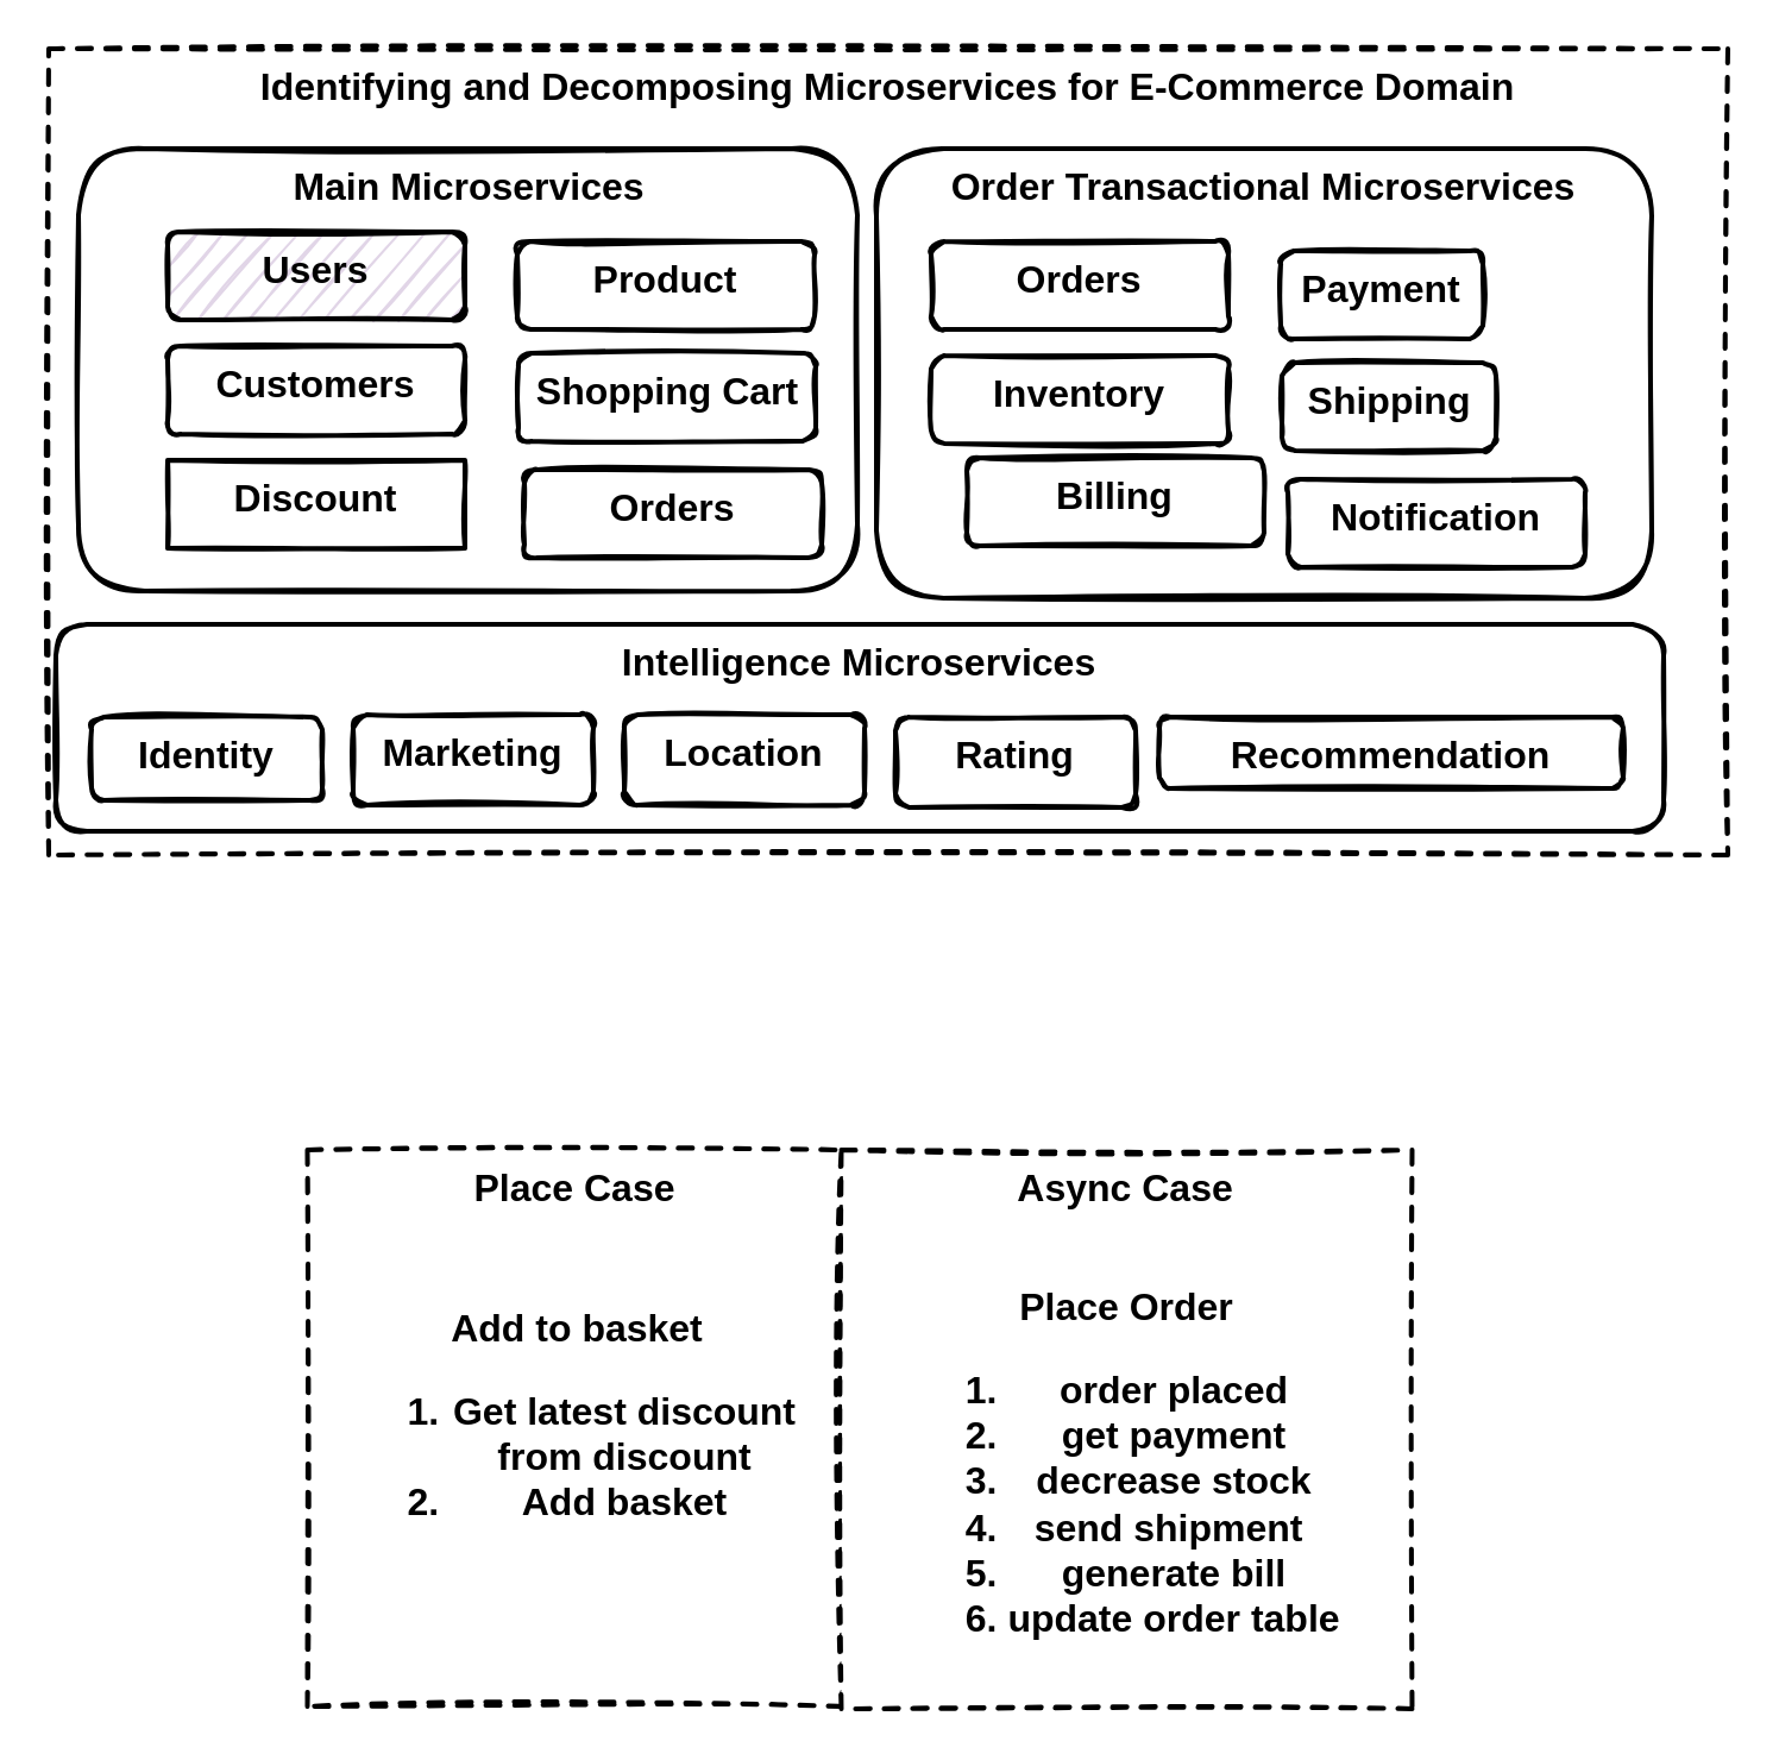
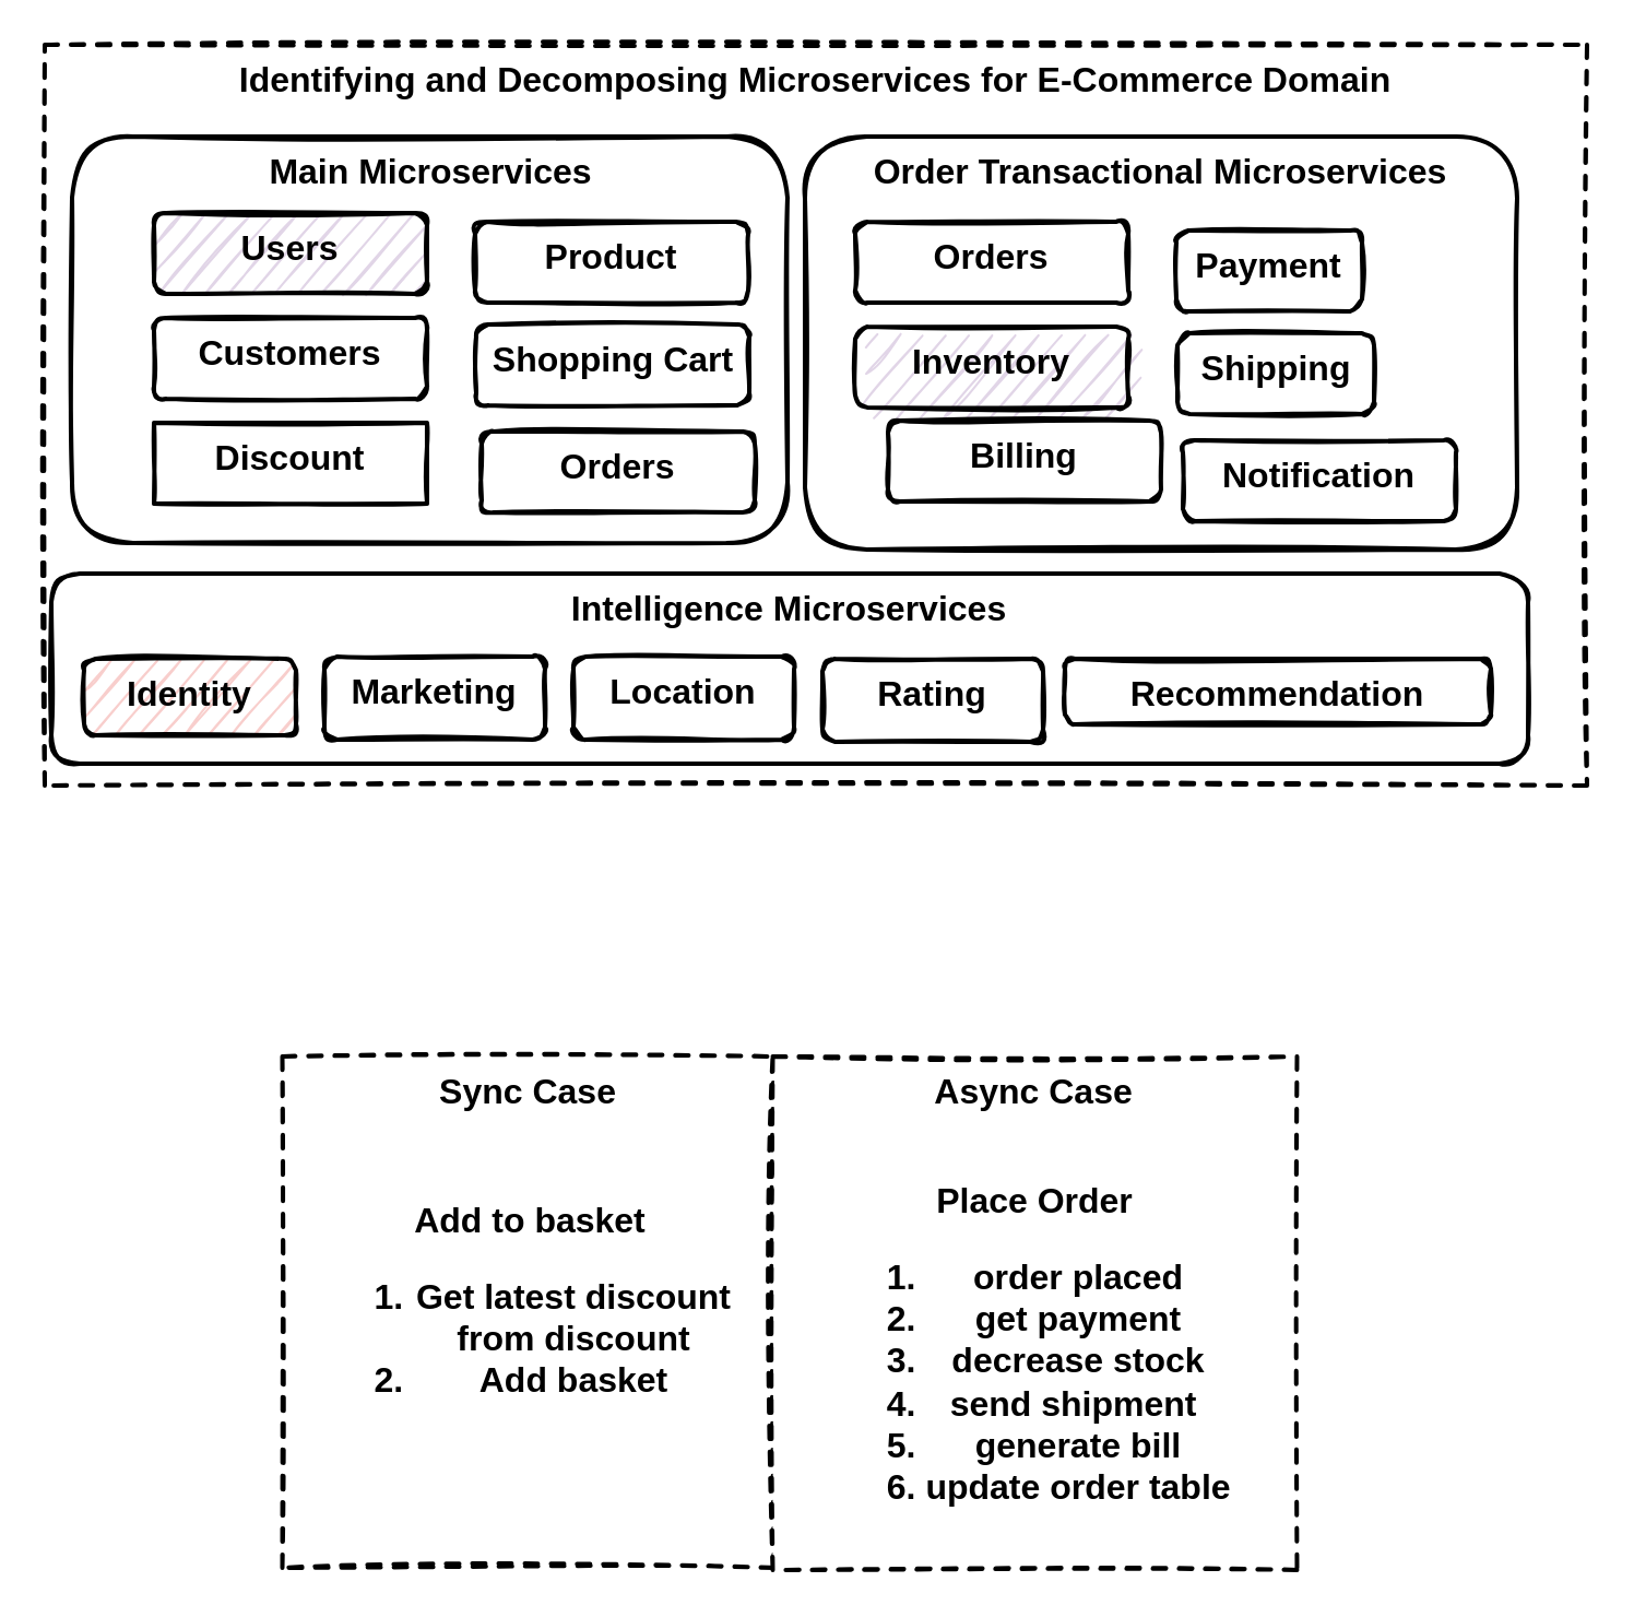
  <mxCell id="0" />
  <mxCell id="1" parent="0" />
  <mxCell id="2" value="&lt;b&gt;Identifying and Decomposing Microservices for E-Commerce Domain&lt;/b&gt;" style="rounded=0;whiteSpace=wrap;html=1;sketch=1;fontSize=16;dashed=1;strokeWidth=2;verticalAlign=top;" vertex="1" parent="1"><mxGeometry x="20" y="20" width="706" height="339" as="geometry" /></mxCell>
  <mxCell id="3" value="Main Microservices" style="rounded=1;whiteSpace=wrap;html=1;sketch=1;fontSize=16;strokeWidth=2;fontStyle=1;horizontal=1;verticalAlign=top;" vertex="1" parent="1"><mxGeometry x="32.5" y="62" width="327.5" height="186" as="geometry" /></mxCell>
  <mxCell id="4" value="Users" style="rounded=1;whiteSpace=wrap;html=1;sketch=1;fontSize=16;strokeWidth=2;fontStyle=1;horizontal=1;verticalAlign=top;fillColor=#e1d5e7;" vertex="1" parent="1"><mxGeometry x="70" y="97" width="125" height="37" as="geometry" /></mxCell>
  <mxCell id="5" value="Customers" style="rounded=1;whiteSpace=wrap;html=1;sketch=1;fontSize=16;strokeWidth=2;fontStyle=1;horizontal=1;verticalAlign=top;" vertex="1" parent="1"><mxGeometry x="70" y="145" width="125" height="37" as="geometry" /></mxCell>
  <mxCell id="6" value="Product" style="rounded=1;whiteSpace=wrap;html=1;sketch=1;fontSize=16;strokeWidth=2;fontStyle=1;horizontal=1;verticalAlign=top;" vertex="1" parent="1"><mxGeometry x="217" y="101" width="125" height="37" as="geometry" /></mxCell>
  <mxCell id="7" value="Shopping Cart" style="rounded=1;whiteSpace=wrap;html=1;sketch=1;fontSize=16;strokeWidth=2;fontStyle=1;horizontal=1;verticalAlign=top;" vertex="1" parent="1"><mxGeometry x="217.5" y="148" width="125" height="37" as="geometry" /></mxCell>
  <mxCell id="8" value="Discount" style="whiteSpace=wrap;html=1;sketch=1;fontSize=16;strokeWidth=2;fontStyle=1;horizontal=1;verticalAlign=top;rounded=0;" vertex="1" parent="1"><mxGeometry x="70" y="193" width="125" height="37" as="geometry" /></mxCell>
  <mxCell id="9" value="Orders" style="rounded=1;whiteSpace=wrap;html=1;sketch=1;fontSize=16;strokeWidth=2;fontStyle=1;horizontal=1;verticalAlign=top;" vertex="1" parent="1"><mxGeometry x="220" y="197" width="125" height="37" as="geometry" /></mxCell>
  <mxCell id="10" value="Order Transactional Microservices" style="rounded=1;whiteSpace=wrap;html=1;sketch=1;fontSize=16;strokeWidth=2;fontStyle=1;horizontal=1;verticalAlign=top;" vertex="1" parent="1"><mxGeometry x="368" y="62" width="326" height="189" as="geometry" /></mxCell>
  <mxCell id="11" value="Orders" style="rounded=1;whiteSpace=wrap;html=1;sketch=1;fontSize=16;strokeWidth=2;fontStyle=1;horizontal=1;verticalAlign=top;" vertex="1" parent="1"><mxGeometry x="391" y="101" width="125" height="37" as="geometry" /></mxCell>
- <mxCell id="12" value="Inventory" style="rounded=1;whiteSpace=wrap;html=1;sketch=1;fontSize=16;strokeWidth=2;fontStyle=1;horizontal=1;verticalAlign=top;" vertex="1" parent="1"><mxGeometry x="391" y="149" width="125" height="37" as="geometry" /></mxCell>
+ <mxCell id="12" value="Inventory" style="rounded=1;whiteSpace=wrap;html=1;sketch=1;fontSize=16;strokeWidth=2;fontStyle=1;horizontal=1;verticalAlign=top;fillColor=#e1d5e7;" vertex="1" parent="1"><mxGeometry x="391" y="149" width="125" height="37" as="geometry" /></mxCell>
  <mxCell id="13" value="Payment" style="rounded=1;whiteSpace=wrap;html=1;sketch=1;fontSize=16;strokeWidth=2;fontStyle=1;horizontal=1;verticalAlign=top;" vertex="1" parent="1"><mxGeometry x="538" y="105" width="85" height="37" as="geometry" /></mxCell>
  <mxCell id="14" value="Shipping" style="rounded=1;whiteSpace=wrap;html=1;sketch=1;fontSize=16;strokeWidth=2;fontStyle=1;horizontal=1;verticalAlign=top;" vertex="1" parent="1"><mxGeometry x="538.5" y="152" width="90" height="37" as="geometry" /></mxCell>
  <mxCell id="15" value="Billing" style="rounded=1;whiteSpace=wrap;html=1;sketch=1;fontSize=16;strokeWidth=2;fontStyle=1;horizontal=1;verticalAlign=top;" vertex="1" parent="1"><mxGeometry x="406" y="192" width="125" height="37" as="geometry" /></mxCell>
  <mxCell id="16" value="Notification" style="rounded=1;whiteSpace=wrap;html=1;sketch=1;fontSize=16;strokeWidth=2;fontStyle=1;horizontal=1;verticalAlign=top;" vertex="1" parent="1"><mxGeometry x="541" y="201" width="125" height="37" as="geometry" /></mxCell>
  <mxCell id="17" value="Intelligence Microservices" style="rounded=1;whiteSpace=wrap;html=1;sketch=1;fontSize=16;strokeWidth=2;fontStyle=1;horizontal=1;verticalAlign=top;" vertex="1" parent="1"><mxGeometry x="23" y="262" width="676" height="87" as="geometry" /></mxCell>
- <mxCell id="18" value="Identity" style="rounded=1;whiteSpace=wrap;html=1;sketch=1;fontSize=16;strokeWidth=2;fontStyle=1;horizontal=1;verticalAlign=top;" vertex="1" parent="1"><mxGeometry x="38" y="301" width="97" height="35" as="geometry" /></mxCell>
+ <mxCell id="18" value="Identity" style="rounded=1;whiteSpace=wrap;html=1;sketch=1;fontSize=16;strokeWidth=2;fontStyle=1;horizontal=1;verticalAlign=top;fillColor=#f8cecc;" vertex="1" parent="1"><mxGeometry x="38" y="301" width="97" height="35" as="geometry" /></mxCell>
  <mxCell id="19" value="Marketing" style="rounded=1;whiteSpace=wrap;html=1;sketch=1;fontSize=16;strokeWidth=2;fontStyle=1;horizontal=1;verticalAlign=top;" vertex="1" parent="1"><mxGeometry x="148" y="300" width="101" height="38" as="geometry" /></mxCell>
  <mxCell id="20" value="Location" style="rounded=1;whiteSpace=wrap;html=1;sketch=1;fontSize=16;strokeWidth=2;fontStyle=1;horizontal=1;verticalAlign=top;" vertex="1" parent="1"><mxGeometry x="262" y="300" width="101" height="38" as="geometry" /></mxCell>
  <mxCell id="21" value="Rating" style="rounded=1;whiteSpace=wrap;html=1;sketch=1;fontSize=16;strokeWidth=2;fontStyle=1;horizontal=1;verticalAlign=top;" vertex="1" parent="1"><mxGeometry x="376" y="301" width="101" height="38" as="geometry" /></mxCell>
  <mxCell id="22" value="Recommendation" style="rounded=1;whiteSpace=wrap;html=1;sketch=1;fontSize=16;strokeWidth=2;fontStyle=1;horizontal=1;verticalAlign=top;" vertex="1" parent="1"><mxGeometry x="487" y="301" width="195" height="30" as="geometry" /></mxCell>
- <mxCell id="23" value="&lt;b&gt;Place Case&lt;/b&gt;" style="rounded=0;whiteSpace=wrap;html=1;sketch=1;fontSize=16;dashed=1;strokeWidth=2;verticalAlign=top;" vertex="1" parent="1"><mxGeometry x="128.75" y="483" width="225" height="234" as="geometry" /></mxCell>
+ <mxCell id="23" value="&lt;b&gt;Sync Case&lt;/b&gt;" style="rounded=0;whiteSpace=wrap;html=1;sketch=1;fontSize=16;dashed=1;strokeWidth=2;verticalAlign=top;" vertex="1" parent="1"><mxGeometry x="128.75" y="483" width="225" height="234" as="geometry" /></mxCell>
  <mxCell id="24" value="&lt;b&gt;Async Case&lt;/b&gt;" style="rounded=0;whiteSpace=wrap;html=1;sketch=1;fontSize=16;dashed=1;strokeWidth=2;verticalAlign=top;" vertex="1" parent="1"><mxGeometry x="353.25" y="483" width="240" height="235" as="geometry" /></mxCell>
  <mxCell id="25" value="Add to basket&lt;br&gt;&lt;ol&gt;&lt;li&gt;&lt;span&gt;Get latest discount from discount&lt;/span&gt;&lt;/li&gt;&lt;li&gt;Add basket&lt;/li&gt;&lt;/ol&gt;&lt;div&gt;&lt;span&gt;&lt;/span&gt;&lt;/div&gt;&lt;div&gt;&lt;br&gt;&lt;/div&gt;" style="text;html=1;strokeColor=none;fillColor=none;align=center;verticalAlign=middle;whiteSpace=wrap;rounded=0;sketch=1;fontSize=16;fontStyle=1" vertex="1" parent="1"><mxGeometry x="148.25" y="602" width="189" height="20" as="geometry" /></mxCell>
  <mxCell id="26" value="Place Order&lt;br&gt;&lt;ol&gt;&lt;li&gt;order placed&lt;/li&gt;&lt;li&gt;&lt;span&gt;&#09;&#09;&#09;&lt;/span&gt;get payment&lt;/li&gt;&lt;li&gt;&lt;span&gt;&#09;&#09;&#09;&lt;/span&gt;decrease stock&lt;/li&gt;&lt;li&gt;&lt;span&gt;&#09;&#09;&#09;&lt;/span&gt;send shipment&amp;nbsp;&lt;/li&gt;&lt;li&gt;&lt;span&gt;&#09;&#09;&#09;&lt;/span&gt;generate bill&lt;/li&gt;&lt;li&gt;&lt;span&gt;&#09;&#09;&#09;&lt;/span&gt;update order table&lt;/li&gt;&lt;/ol&gt;&lt;div&gt;&lt;span&gt;&lt;/span&gt;&lt;/div&gt;&lt;div&gt;&lt;br&gt;&lt;/div&gt;" style="text;html=1;strokeColor=none;fillColor=none;align=center;verticalAlign=middle;whiteSpace=wrap;rounded=0;sketch=1;fontSize=16;fontStyle=1" vertex="1" parent="1"><mxGeometry x="378.75" y="622" width="189" height="20" as="geometry" /></mxCell>
